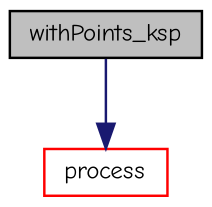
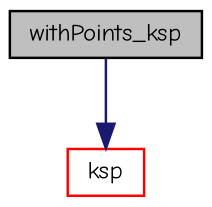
  digraph {
    rankdir=TB
    fontname="Comic Neue"
    node [fontname="Comic Neue" fontsize=10 shape=record style=filled]
    n1 [color=black fillcolor=grey75 fontcolor=black height=0.2 label=withPoints_ksp width=0.4]
-   n2 [color=red fillcolor=white height=0.2 label=process width=0.4]
+   n2 [color=red fillcolor=white height=0.2 label=ksp width=0.4]
    n1 -> n2 [color=midnightblue fontname="Comic Neue" fontsize=10 labelfontname=Helvetica labelfontsize=10 style=solid]
  }
